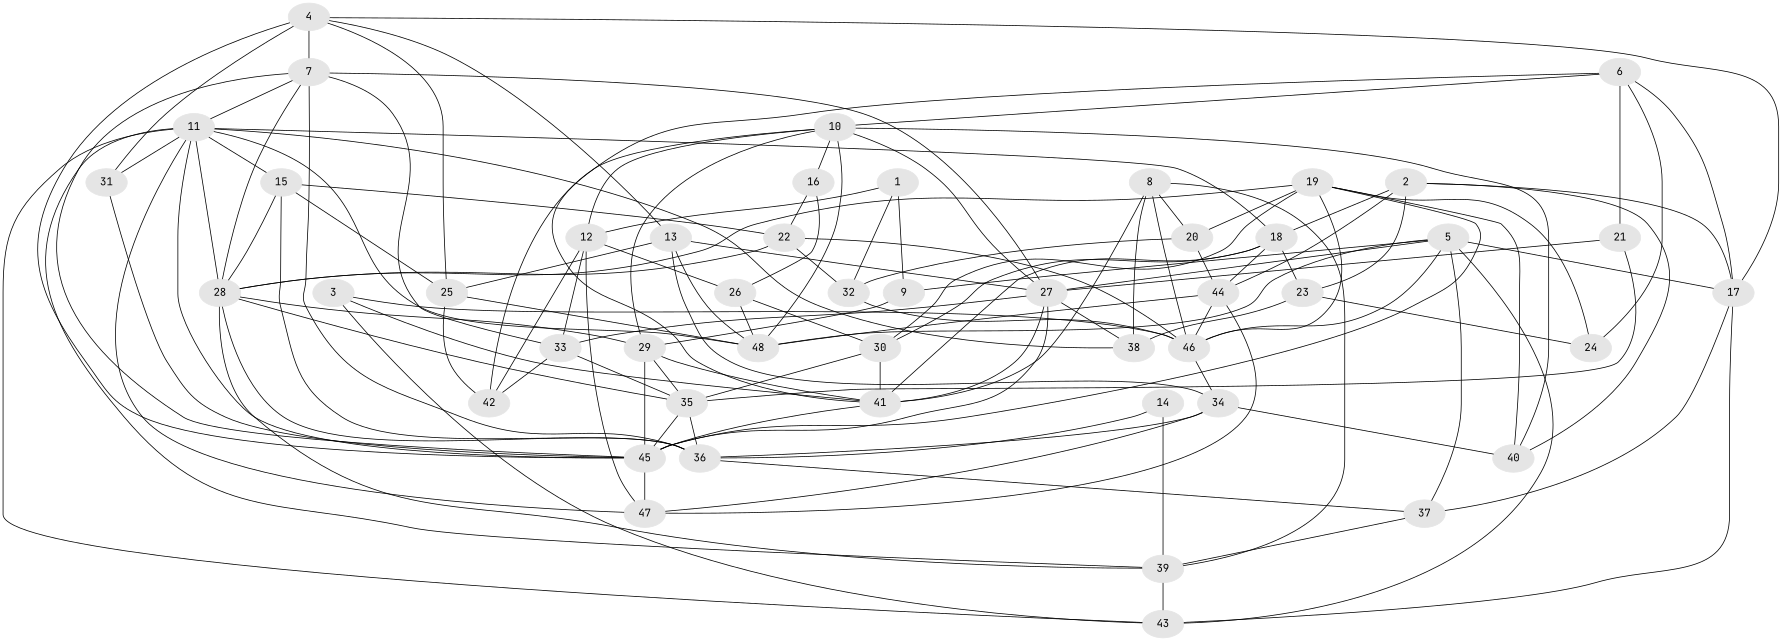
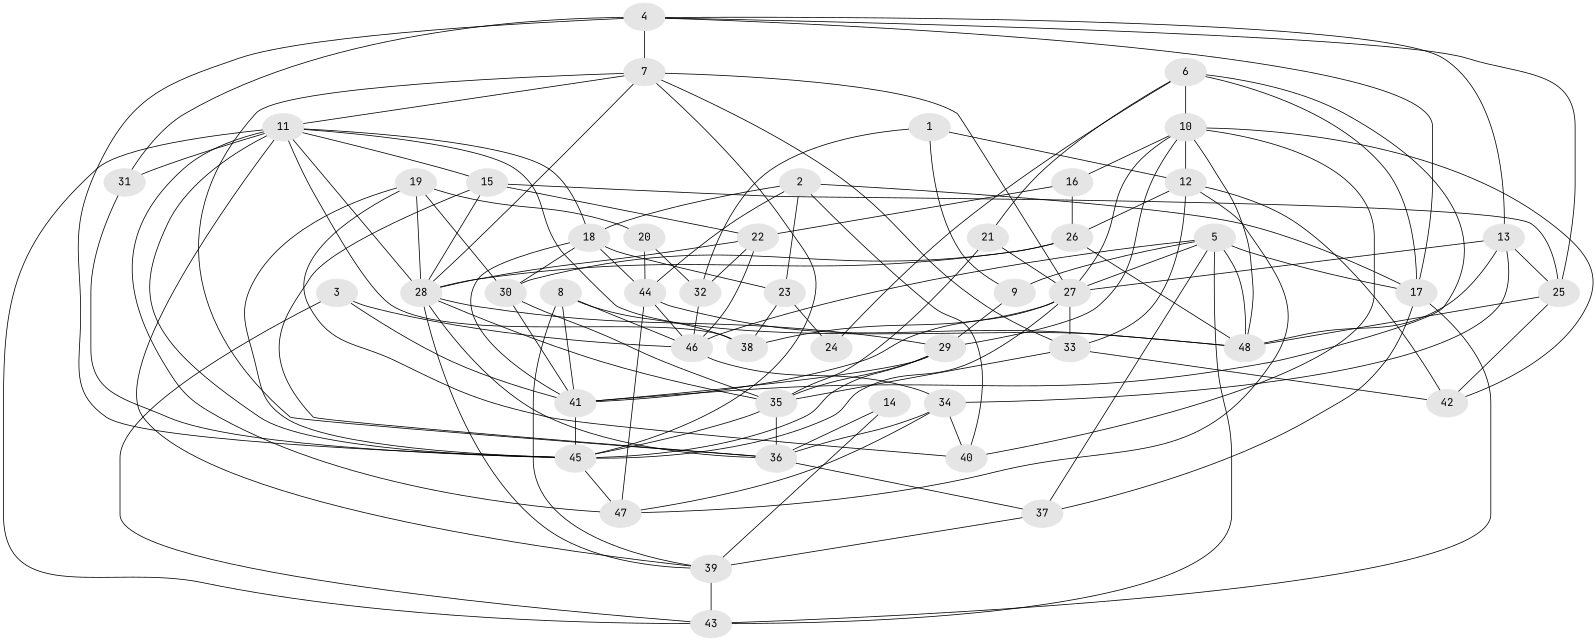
  graph {
    fontname="JetBrains Mono"
    node [color=gray90 fontname="JetBrains Mono" style=filled]
    edge [fontname="JetBrains Mono" weight=1.0]
    1
    9
    12
    32
    29
    33
    42
    47
    26
    46
    2
    17
    18
    23
    40
    44
    43
    37
    41
    30
    24
    38
    48
    3
    45
    34
    4
    7
    13
    25
    31
    27
    11
    28
    36
    5
    39
    6
    10
    21
    16
    35
    15
    8
    20
    22
    14
    19
    1 -- 9
    1 -- 12
    1 -- 32
    9 -- 29
    12 -- 33
    12 -- 42
    12 -- 47
    12 -- 26
    32 -- 46 [weight=2.0]
    29 -- 41
    29 -- 45
    29 -- 35
    33 -- 42
    33 -- 35
    26 -- 30
    26 -- 48
+   26 -- 28
    46 -- 34
    2 -- 17
    2 -- 18
    2 -- 23
    2 -- 40
    2 -- 44
    17 -- 43
    17 -- 37
    18 -- 23 [weight=2.0]
    18 -- 44
    18 -- 41 [weight=2.0]
    18 -- 30
    23 -- 24 [weight=2.0]
    23 -- 38
    44 -- 47
    44 -- 46
    44 -- 48
    37 -- 39
    41 -- 45
    30 -- 41
    30 -- 35
    3 -- 46
    3 -- 43
    3 -- 41
    45 -- 47
    34 -- 47
    34 -- 40
    34 -- 36
    4 -- 17
    4 -- 45 [weight=2.0]
    4 -- 7
    4 -- 13
    4 -- 25
    4 -- 31
    7 -- 33
    7 -- 45
    7 -- 27
    7 -- 11
    7 -- 28
    7 -- 36
    13 -- 48
    13 -- 34
    13 -- 25 [weight=2.0]
    13 -- 27
    25 -- 42
    25 -- 48
    31 -- 45
    27 -- 33
    27 -- 41
    27 -- 38
    27 -- 45
    11 -- 47
    11 -- 18
    11 -- 43
    11 -- 38
    11 -- 48
    11 -- 45
    11 -- 31
    11 -- 28
    11 -- 39
    11 -- 15
    28 -- 29
    28 -- 36
    28 -- 39
    28 -- 35
    36 -- 37
    5 -- 9
    5 -- 46
    5 -- 17
    5 -- 43
    5 -- 37
    5 -- 48
    5 -- 27
    39 -- 43
    6 -- 17
    6 -- 41
    6 -- 24
    6 -- 10
    6 -- 21
    10 -- 12
    10 -- 29
    10 -- 42
    10 -- 40
    10 -- 48
    10 -- 27
    10 -- 16
    21 -- 27
    21 -- 35
    16 -- 26
    16 -- 22
    35 -- 45
    35 -- 36
    15 -- 25
    15 -- 28
    15 -- 36
    15 -- 22
    8 -- 46
    8 -- 41
    8 -- 38
    8 -- 39
-   8 -- 20
    20 -- 32
    20 -- 44
    22 -- 32
    22 -- 46 [weight=2.0]
    22 -- 28
    14 -- 36
    14 -- 39 [weight=2.0]
-   19 -- 46
    19 -- 40
    19 -- 30
-   19 -- 24
    19 -- 45
    19 -- 28
    19 -- 20 [weight=2.0]
  }
